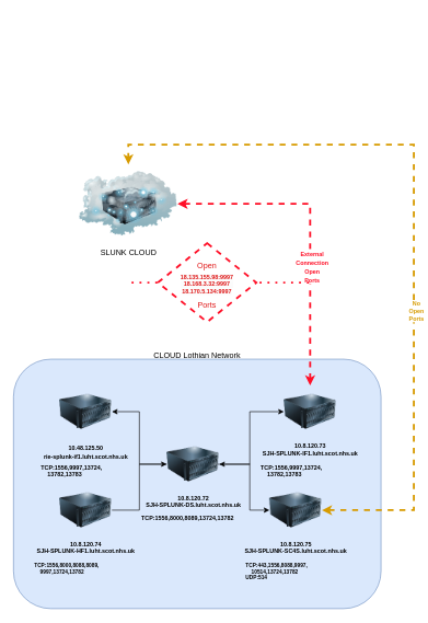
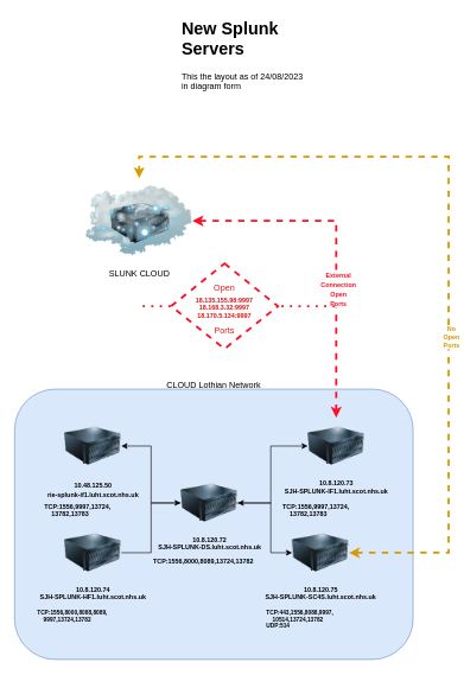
  <mxCell id="0" />
  <mxCell id="1" parent="0" />
  <mxCell id="2" value="" style="group" parent="1" vertex="1" connectable="0"><mxGeometry x="50" y="526.63" width="530" height="400" as="geometry" /></mxCell>
  <mxCell id="3" value="" style="rounded=1;whiteSpace=wrap;html=1;fillColor=#dae8fc;strokeColor=#6c8ebf;" parent="2" vertex="1"><mxGeometry x="-30" y="20" width="560" height="380" as="geometry" /></mxCell>
  <mxCell id="4" value="CLOUD Lothian Network" style="text;html=1;strokeColor=none;fillColor=none;align=center;verticalAlign=middle;whiteSpace=wrap;rounded=0;" parent="2" vertex="1"><mxGeometry x="40" width="420" height="30" as="geometry" /></mxCell>
  <mxCell id="5" value="&lt;font style=&quot;font-size: 9px;&quot;&gt;10.48.125.50 &lt;br&gt;rie-splunk-if1.luht.scot.nhs.uk&lt;/font&gt;" style="image;html=1;image=img/lib/clip_art/computers/Server_128x128.png;labelBackgroundColor=none;fontStyle=1;align=center;" parent="2" vertex="1"><mxGeometry x="40" y="60" width="80" height="80" as="geometry" /></mxCell>
  <mxCell id="6" value="10.8.120.73 &lt;br style=&quot;font-size: 9px;&quot;&gt;SJH-SPLUNK-IF1.luht.scot.nhs.uk" style="image;html=1;image=img/lib/clip_art/computers/Server_128x128.png;labelBackgroundColor=none;fontSize=9;fontStyle=1" parent="2" vertex="1"><mxGeometry x="382" y="60" width="80" height="80" as="geometry" /></mxCell>
  <mxCell id="7" style="edgeStyle=orthogonalEdgeStyle;rounded=0;orthogonalLoop=1;jettySize=auto;html=1;" parent="2" source="8" target="13" edge="1"><mxGeometry relative="1" as="geometry" /></mxCell>
  <mxCell id="8" value="10.8.120.74 &lt;br style=&quot;font-size: 9px;&quot;&gt;SJH-SPLUNK-HF1.luht.scot.nhs.uk" style="image;html=1;image=img/lib/clip_art/computers/Server_128x128.png;fontSize=9;labelBackgroundColor=none;fontStyle=1" parent="2" vertex="1"><mxGeometry x="40" y="210" width="80" height="80" as="geometry" /></mxCell>
  <mxCell id="9" style="edgeStyle=orthogonalEdgeStyle;rounded=0;orthogonalLoop=1;jettySize=auto;html=1;entryX=1;entryY=0.5;entryDx=0;entryDy=0;startArrow=classic;startFill=1;" parent="2" source="10" target="13" edge="1"><mxGeometry relative="1" as="geometry"><Array as="points"><mxPoint x="330" y="250" /><mxPoint x="330" y="180" /></Array></mxGeometry></mxCell>
  <mxCell id="10" value="10.8.120.75 &lt;br style=&quot;font-size: 9px;&quot;&gt;SJH-SPLUNK-SC4S.luht.scot.nhs.uk" style="image;html=1;image=img/lib/clip_art/computers/Server_128x128.png;labelBackgroundColor=none;fontSize=9;fontStyle=1;verticalAlign=top;" parent="2" vertex="1"><mxGeometry x="360" y="210" width="80" height="80" as="geometry" /></mxCell>
  <mxCell id="11" style="edgeStyle=orthogonalEdgeStyle;rounded=0;orthogonalLoop=1;jettySize=auto;html=1;entryX=0;entryY=0.5;entryDx=0;entryDy=0;" parent="2" target="6" edge="1"><mxGeometry relative="1" as="geometry"><mxPoint x="223.5" y="180.022" as="sourcePoint" /><mxPoint x="322" y="100.022" as="targetPoint" /><Array as="points"><mxPoint x="330" y="180" /><mxPoint x="330" y="100" /></Array></mxGeometry></mxCell>
  <mxCell id="12" style="edgeStyle=orthogonalEdgeStyle;rounded=0;orthogonalLoop=1;jettySize=auto;html=1;" parent="2" source="13" target="5" edge="1"><mxGeometry relative="1" as="geometry" /></mxCell>
  <mxCell id="13" value="10.8.120.72 &lt;br style=&quot;font-size: 9px;&quot;&gt;SJH-SPLUNK-DS.luht.scot.nhs.uk" style="image;html=1;image=img/lib/clip_art/computers/Server_128x128.png;fontSize=9;labelBackgroundColor=none;labelBorderColor=none;fontStyle=1" parent="2" vertex="1"><mxGeometry x="203.5" y="140" width="80" height="80" as="geometry" /></mxCell>
  <mxCell id="14" value="TCP:443,1556,8088,9997,&#10;    10514,13724,13782&#10;UDP:514" style="text;whiteSpace=wrap;fontSize=8;fontStyle=1;align=left;" parent="2" vertex="1"><mxGeometry x="322" y="323.37" width="140" height="50" as="geometry" /></mxCell>
  <mxCell id="15" value="TCP:1556,8000,8088,8089,&#10;    9997,13724,13782" style="text;whiteSpace=wrap;fontStyle=1;fontSize=8;" parent="2" vertex="1"><mxGeometry y="323.37" width="113" height="30" as="geometry" /></mxCell>
  <mxCell id="16" value="TCP:1556,9997,13724,&#10;    13782,13783" style="text;whiteSpace=wrap;fontSize=9;fontStyle=1" parent="2" vertex="1"><mxGeometry x="10" y="173.37" width="120" height="46.63" as="geometry" /></mxCell>
  <mxCell id="17" value="TCP:1556,9997,13724,&#10;    13782,13783" style="text;whiteSpace=wrap;fontSize=9;fontStyle=1" parent="2" vertex="1"><mxGeometry x="345" y="173.37" width="110" height="30" as="geometry" /></mxCell>
  <mxCell id="18" value="TCP:1556,8000,8089,13724,13782" style="text;whiteSpace=wrap;fontSize=9;fontStyle=1" parent="2" vertex="1"><mxGeometry x="162.5" y="250" width="175" height="40" as="geometry" /></mxCell>
  <mxCell id="19" style="edgeStyle=orthogonalEdgeStyle;rounded=0;orthogonalLoop=1;jettySize=auto;html=1;entryX=0.5;entryY=0;entryDx=0;entryDy=0;startArrow=classic;startFill=1;dashed=1;strokeWidth=3;fillColor=#f8cecc;strokeColor=#ff0f27;" parent="1" source="21" target="6" edge="1"><mxGeometry relative="1" as="geometry" /></mxCell>
  <mxCell id="20" value="&lt;font color=&quot;#ff0f27&quot; style=&quot;font-size: 9px;&quot;&gt;External&lt;br&gt;Connection&lt;br&gt;Open&lt;br&gt;Ports&lt;/font&gt;" style="edgeLabel;html=1;align=center;verticalAlign=middle;resizable=0;points=[];fontStyle=1" parent="19" vertex="1" connectable="0"><mxGeometry x="0.24" y="2" relative="1" as="geometry"><mxPoint as="offset" /></mxGeometry></mxCell>
  <mxCell id="21" value="SLUNK CLOUD" style="image;html=1;image=img/lib/clip_art/networking/Cloud_Server_128x128.png" parent="1" vertex="1"><mxGeometry x="120" y="250" width="150" height="120" as="geometry" /></mxCell>
  <mxCell id="22" style="edgeStyle=orthogonalEdgeStyle;rounded=0;orthogonalLoop=1;jettySize=auto;html=1;entryX=0.5;entryY=0;entryDx=0;entryDy=0;startArrow=classic;startFill=1;fillColor=#ffe6cc;strokeColor=#d79b00;dashed=1;strokeWidth=3;exitX=1;exitY=0.5;exitDx=0;exitDy=0;" parent="1" source="10" target="21" edge="1"><mxGeometry relative="1" as="geometry"><Array as="points"><mxPoint x="630" y="777" /><mxPoint x="630" y="220" /><mxPoint x="195" y="220" /></Array></mxGeometry></mxCell>
  <mxCell id="23" value="No&lt;br style=&quot;font-size: 9px;&quot;&gt;Open&lt;br style=&quot;font-size: 9px;&quot;&gt;Ports" style="edgeLabel;html=1;align=center;verticalAlign=middle;resizable=0;points=[];fontSize=9;fontStyle=1;fontColor=#d79b00;" parent="22" vertex="1" connectable="0"><mxGeometry x="-0.237" y="-3" relative="1" as="geometry"><mxPoint as="offset" /></mxGeometry></mxCell>
  <mxCell id="24" value="&lt;p class=&quot;MsoListParagraphCxSpFirst&quot;&gt;&lt;br&gt;&lt;br&gt;&lt;br&gt;&lt;/p&gt;" style="rhombus;whiteSpace=wrap;html=1;verticalAlign=top;fontColor=#df1616;strokeColor=#FF0F27;dashed=1;strokeWidth=3;" parent="1" vertex="1"><mxGeometry x="240" y="370" width="150" height="120" as="geometry" /></mxCell>
  <mxCell id="25" value="&lt;div style=&quot;border-color: var(--border-color); font-family: Helvetica; font-size: 9px; font-style: normal; font-variant-ligatures: normal; font-variant-caps: normal; letter-spacing: normal; orphans: 2; text-indent: 0px; text-transform: none; widows: 2; word-spacing: 0px; -webkit-text-stroke-width: 0px; text-decoration-thickness: initial; text-decoration-style: initial; text-decoration-color: initial; background-color: rgb(251, 251, 251);&quot;&gt;&lt;span style=&quot;border-color: var(--border-color); background-color: initial; font-size: 9px;&quot;&gt;18.135.155.98:9997&lt;/span&gt;&lt;/div&gt;&lt;div style=&quot;border-color: var(--border-color); font-family: Helvetica; font-size: 9px; font-style: normal; font-variant-ligatures: normal; font-variant-caps: normal; letter-spacing: normal; orphans: 2; text-indent: 0px; text-transform: none; widows: 2; word-spacing: 0px; -webkit-text-stroke-width: 0px; text-decoration-thickness: initial; text-decoration-style: initial; text-decoration-color: initial; background-color: rgb(251, 251, 251);&quot;&gt;&lt;span style=&quot;border-color: var(--border-color); background-color: initial; font-size: 9px;&quot;&gt;18.168.3.32:9997&lt;/span&gt;&lt;/div&gt;&lt;span style=&quot;font-family: Helvetica; font-size: 9px; font-style: normal; font-variant-ligatures: normal; font-variant-caps: normal; letter-spacing: normal; orphans: 2; text-indent: 0px; text-transform: none; widows: 2; word-spacing: 0px; -webkit-text-stroke-width: 0px; background-color: rgb(251, 251, 251); text-decoration-thickness: initial; text-decoration-style: initial; text-decoration-color: initial; float: none; display: inline !important;&quot;&gt;18.170.5.134:9997&lt;/span&gt;" style="text;whiteSpace=wrap;html=1;fontSize=9;align=center;fontColor=#df1616;fontStyle=1" parent="1" vertex="1"><mxGeometry x="270" y="410" width="90" height="40" as="geometry" /></mxCell>
  <mxCell id="26" value="Open" style="text;html=1;strokeColor=none;fillColor=none;align=center;verticalAlign=middle;whiteSpace=wrap;rounded=0;fontColor=#df1616;" parent="1" vertex="1"><mxGeometry x="285" y="390" width="60" height="30" as="geometry" /></mxCell>
  <mxCell id="27" value="Ports" style="text;html=1;strokeColor=none;fillColor=none;align=center;verticalAlign=middle;whiteSpace=wrap;rounded=0;fontColor=#df1616;" parent="1" vertex="1"><mxGeometry x="285" y="450" width="60" height="30" as="geometry" /></mxCell>
  <mxCell id="28" value="" style="endArrow=none;dashed=1;html=1;dashPattern=1 3;strokeWidth=3;rounded=0;entryX=1;entryY=0.5;entryDx=0;entryDy=0;strokeColor=#FF0F27;" parent="1" target="24" edge="1"><mxGeometry width="50" height="50" relative="1" as="geometry"><mxPoint x="470" y="430" as="sourcePoint" /><mxPoint x="380" y="490" as="targetPoint" /></mxGeometry></mxCell>
  <mxCell id="29" value="" style="endArrow=none;dashed=1;html=1;dashPattern=1 3;strokeWidth=3;rounded=0;entryX=0;entryY=0.5;entryDx=0;entryDy=0;strokeColor=#FF0F27;" parent="1" target="24" edge="1"><mxGeometry width="50" height="50" relative="1" as="geometry"><mxPoint x="200" y="430" as="sourcePoint" /><mxPoint x="380" y="490" as="targetPoint" /></mxGeometry></mxCell>
+ <mxCell id="30" value="&lt;h1&gt;New Splunk Servers&lt;/h1&gt;&lt;p&gt;This the layout as of 24/08/2023 in diagram form&lt;/p&gt;" style="text;html=1;strokeColor=none;fillColor=none;spacing=5;spacingTop=-20;whiteSpace=wrap;overflow=hidden;rounded=0;" vertex="1" parent="1"><mxGeometry x="250" y="20" width="190" height="120" as="geometry" /></mxCell>
